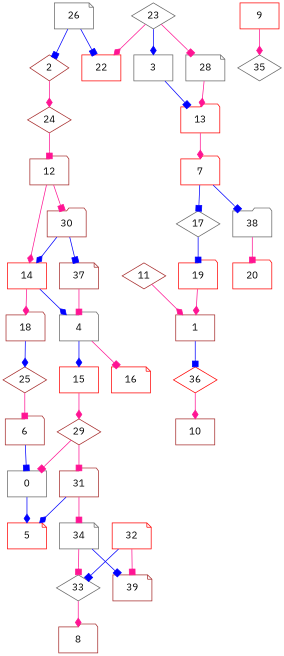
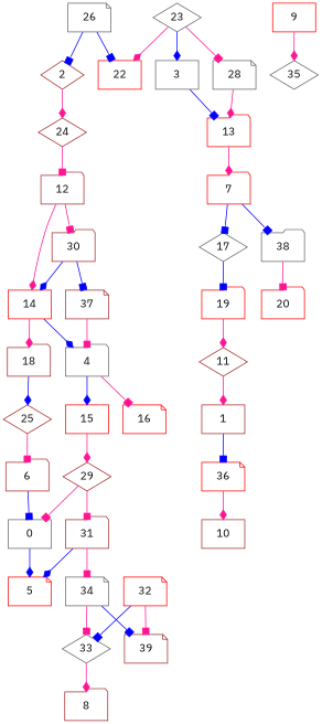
  strict digraph {
    fontname="IBM Plex Sans"
    node [color=brown fontname="IBM Plex Sans" shape=folder]
    edge [arrowhead=box color=deeppink fontname="IBM Plex Sans"]
    0 [color=gray40 shape=box]
    5 [color=red shape=note]
    1 [shape=box]
-   36 [color=red shape=diamond]
+   36 [color=red shape=note]
    10 [shape=box]
    32 [color=red shape=note]
    33 [color=gray40 shape=diamond]
    39 [shape=note]
    8
    2 [shape=diamond]
    24 [shape=diamond]
    12
    30
    14 [color=red shape=box]
    37 [shape=note]
    4 [color=gray40]
    18
    15 [color=red shape=box]
    16 [color=red shape=note]
    25 [shape=diamond]
    3 [color=gray40 shape=box]
    13 [color=red]
    7 [color=red]
    17 [color=gray40 shape=diamond]
    38 [color=gray40]
    9 [color=red shape=box]
    35 [color=gray40 shape=diamond]
    19 [color=red]
    20 [color=red]
    11 [shape=diamond]
    29 [shape=diamond]
    31
    34 [color=gray40 shape=note]
    6
    23 [color=gray40 shape=diamond]
    22 [color=red shape=box]
    28 [color=gray40 shape=note]
    26 [color=gray40 shape=note]
    0 -> 5 [arrowhead=diamond color=blue]
    1 -> 36 [color=blue]
    36 -> 10 [arrowhead=diamond]
    32 -> 33 [color=blue]
    32 -> 39
    33 -> 8 [arrowhead=diamond]
    2 -> 24 [arrowhead=diamond]
    24 -> 12
    12 -> 30
    12 -> 14 [arrowhead=diamond]
    30 -> 14 [arrowhead=diamond color=blue]
    30 -> 37 [color=blue]
    14 -> 4 [arrowhead=diamond color=blue]
    14 -> 18 [arrowhead=diamond]
    37 -> 4
    4 -> 15 [arrowhead=diamond color=blue]
    4 -> 16
    18 -> 25 [arrowhead=diamond color=blue]
    15 -> 29 [arrowhead=diamond]
    25 -> 6
    3 -> 13 [color=blue]
    13 -> 7 [arrowhead=diamond]
    7 -> 17 [color=blue]
    7 -> 38 [color=blue]
    17 -> 19 [color=blue]
    38 -> 20
    9 -> 35 [arrowhead=diamond]
-   19 -> 1 [arrowhead=diamond]
+   19 -> 11 [arrowhead=diamond]
    11 -> 1 [arrowhead=diamond]
    29 -> 0
    29 -> 31
    31 -> 5 [arrowhead=diamond color=blue]
    31 -> 34
    34 -> 33
    34 -> 39 [color=blue]
    6 -> 0 [color=blue]
    23 -> 3 [arrowhead=diamond color=blue]
    23 -> 22 [arrowhead=diamond]
    23 -> 28
    28 -> 13 [arrowhead=diamond]
    26 -> 2 [color=blue]
    26 -> 22 [color=blue]
  }
